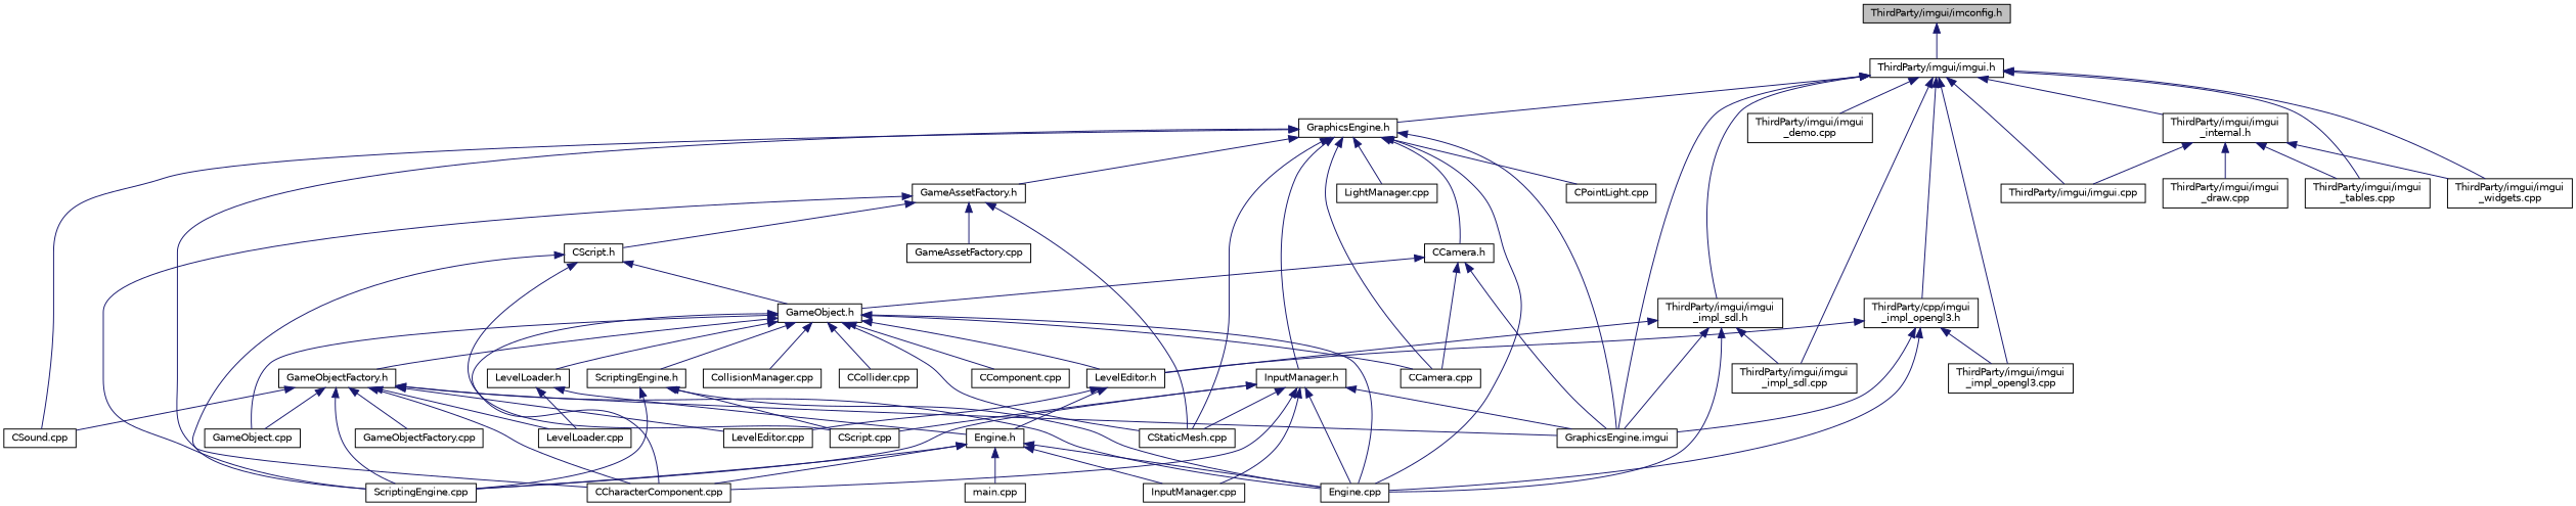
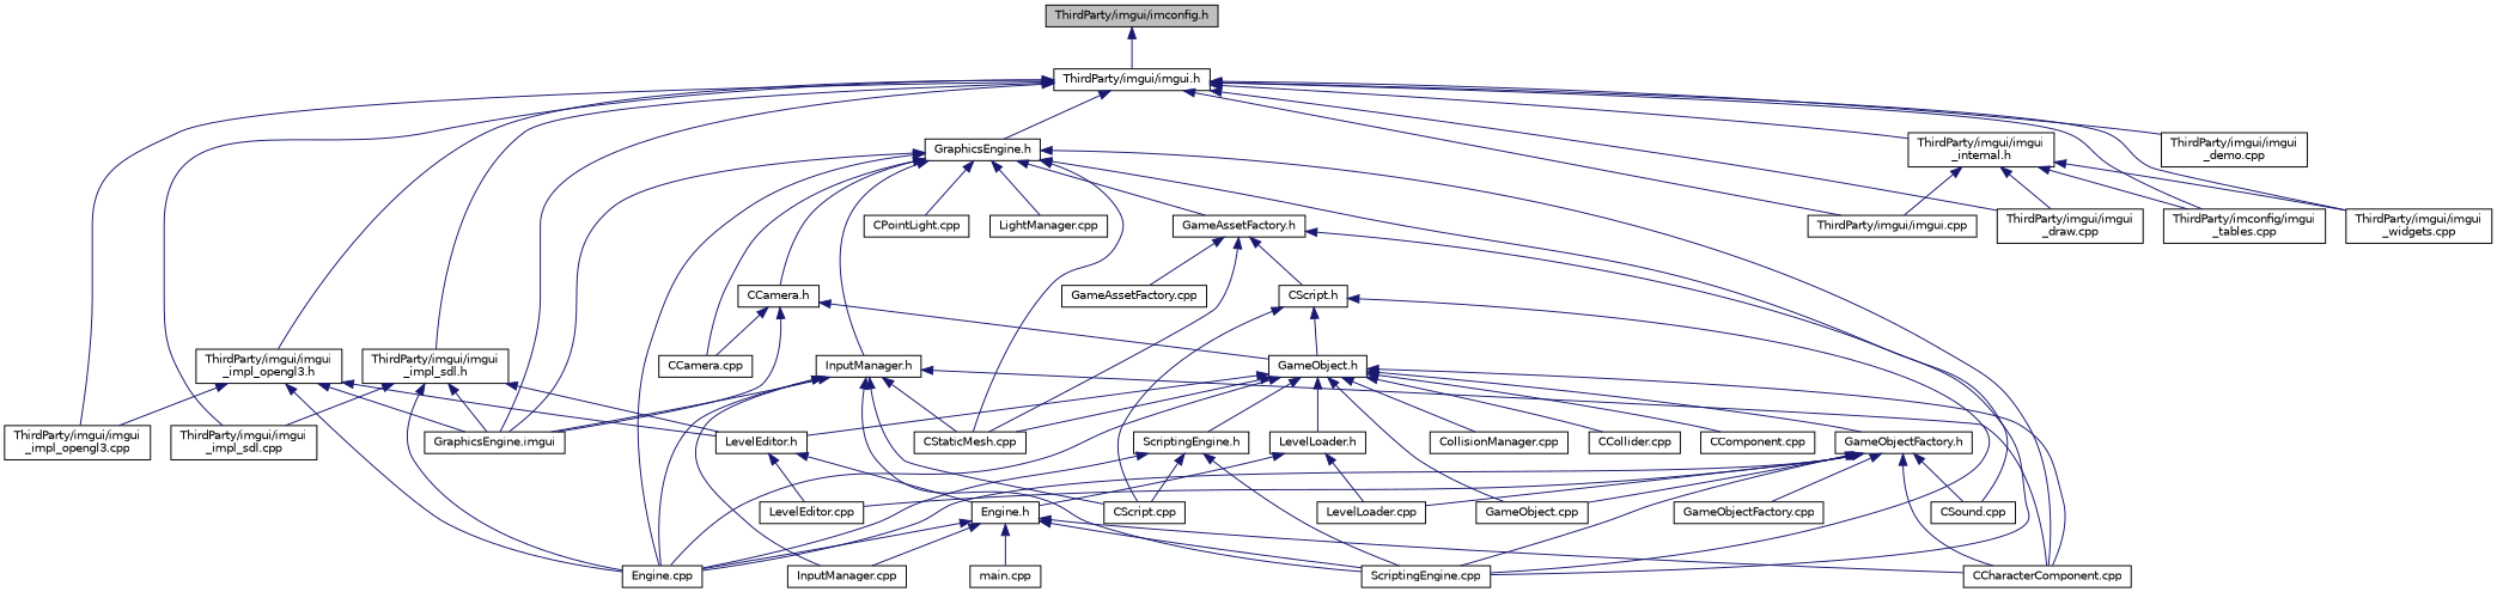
  digraph {
    node [color=black fillcolor=white fontname=Helvetica fontsize=10 shape=record style=filled]
    edge [color=midnightblue dir=back fontname=Helvetica fontsize=10 labelfontname=Helvetica labelfontsize=10 style=solid]
    n1 [fillcolor=grey75 fontcolor=black height=0.2 label="ThirdParty/imgui/imconfig.h" width=0.4]
    n2 [height=0.2 label="ThirdParty/imgui/imgui.h" width=0.4]
    n3 [height=0.2 label="GraphicsEngine.imgui" width=0.4]
    n4 [height=0.2 label="GraphicsEngine.h" width=0.4]
    n5 [height=0.2 label="ThirdParty/imgui/imgui.cpp" width=0.4]
    n6 [height=0.2 label="ThirdParty/imgui/imgui\l_demo.cpp" width=0.4]
    n7 [height=0.2 label="ThirdParty/imgui/imgui\l_draw.cpp" width=0.4]
    n8 [height=0.2 label="ThirdParty/imgui/imgui\l_impl_opengl3.cpp" width=0.4]
-   n9 [height=0.2 label="ThirdParty/cpp/imgui\l_impl_opengl3.h" width=0.4]
+   n9 [height=0.2 label="ThirdParty/imgui/imgui\l_impl_opengl3.h" width=0.4]
    n10 [height=0.2 label="ThirdParty/imgui/imgui\l_impl_sdl.cpp" width=0.4]
    n11 [height=0.2 label="ThirdParty/imgui/imgui\l_impl_sdl.h" width=0.4]
    n12 [height=0.2 label="ThirdParty/imgui/imgui\l_internal.h" width=0.4]
-   n13 [height=0.2 label="ThirdParty/imgui/imgui\l_tables.cpp" width=0.4]
+   n13 [height=0.2 label="ThirdParty/imconfig/imgui\l_tables.cpp" width=0.4]
    n14 [height=0.2 label="ThirdParty/imgui/imgui\l_widgets.cpp" width=0.4]
    n15 [height=0.2 label="CCamera.cpp" width=0.4]
    n16 [height=0.2 label="CCamera.h" width=0.4]
    n17 [height=0.2 label="CCharacterComponent.cpp" width=0.4]
    n18 [height=0.2 label="CStaticMesh.cpp" width=0.4]
    n19 [height=0.2 label="Engine.cpp" width=0.4]
    n20 [height=0.2 label="CSound.cpp" width=0.4]
    n21 [height=0.2 label="CPointLight.cpp" width=0.4]
    n22 [height=0.2 label="GameAssetFactory.h" width=0.4]
    n23 [height=0.2 label="InputManager.h" width=0.4]
    n24 [height=0.2 label="LightManager.cpp" width=0.4]
    n25 [height=0.2 label="LevelEditor.h" width=0.4]
    n26 [height=0.2 label="GameObject.h" width=0.4]
    n27 [height=0.2 label="ScriptingEngine.cpp" width=0.4]
    n28 [height=0.2 label="CScript.h" width=0.4]
    n29 [height=0.2 label="GameAssetFactory.cpp" width=0.4]
    n30 [height=0.2 label="InputManager.cpp" width=0.4]
    n31 [height=0.2 label="CScript.cpp" width=0.4]
    n32 [height=0.2 label="CCollider.cpp" width=0.4]
    n33 [height=0.2 label="CComponent.cpp" width=0.4]
    n34 [height=0.2 label="CollisionManager.cpp" width=0.4]
    n35 [height=0.2 label="GameObject.cpp" width=0.4]
    n36 [height=0.2 label="GameObjectFactory.h" width=0.4]
    n37 [height=0.2 label="LevelLoader.h" width=0.4]
    n38 [height=0.2 label="ScriptingEngine.h" width=0.4]
    n39 [height=0.2 label="GameObjectFactory.cpp" width=0.4]
    n40 [height=0.2 label="LevelEditor.cpp" width=0.4]
    n41 [height=0.2 label="LevelLoader.cpp" width=0.4]
    n42 [height=0.2 label="Engine.h" width=0.4]
    n43 [height=0.2 label="main.cpp" width=0.4]
    n1 -> n2
    n2 -> n3
    n2 -> n4
    n2 -> n5
    n2 -> n6
+   n2 -> n7
    n2 -> n8
    n2 -> n9
    n2 -> n10
    n2 -> n11
    n2 -> n12
    n2 -> n13
    n2 -> n14
    n4 -> n3
    n4 -> n15
    n4 -> n16
    n4 -> n17
    n4 -> n18
    n4 -> n19
    n4 -> n20
    n4 -> n21
    n4 -> n22
    n4 -> n23
    n4 -> n24
    n9 -> n3
    n9 -> n8
    n9 -> n19
    n9 -> n25
    n11 -> n3
    n11 -> n10
    n11 -> n19
    n11 -> n25
    n12 -> n5
    n12 -> n7
    n12 -> n13
    n12 -> n14
    n16 -> n3
    n16 -> n15
    n16 -> n26
    n22 -> n18
    n22 -> n27
    n22 -> n28
    n22 -> n29
    n23 -> n3
    n23 -> n17
    n23 -> n18
    n23 -> n19
    n23 -> n27
    n23 -> n30
    n23 -> n31
    n25 -> n40
    n25 -> n42
-   n26 -> n15
    n26 -> n17
    n26 -> n18
    n26 -> n19
    n26 -> n25
    n26 -> n32
    n26 -> n33
    n26 -> n34
    n26 -> n35
    n26 -> n36
    n26 -> n37
    n26 -> n38
    n28 -> n26
    n28 -> n27
    n28 -> n31
-   n36 -> n3
    n36 -> n17
    n36 -> n19
    n36 -> n20
    n36 -> n27
    n36 -> n35
    n36 -> n39
    n36 -> n40
    n36 -> n41
    n37 -> n41
    n37 -> n42
    n38 -> n19
    n38 -> n27
    n38 -> n31
    n42 -> n17
    n42 -> n19
    n42 -> n27
    n42 -> n30
    n42 -> n43
  }
